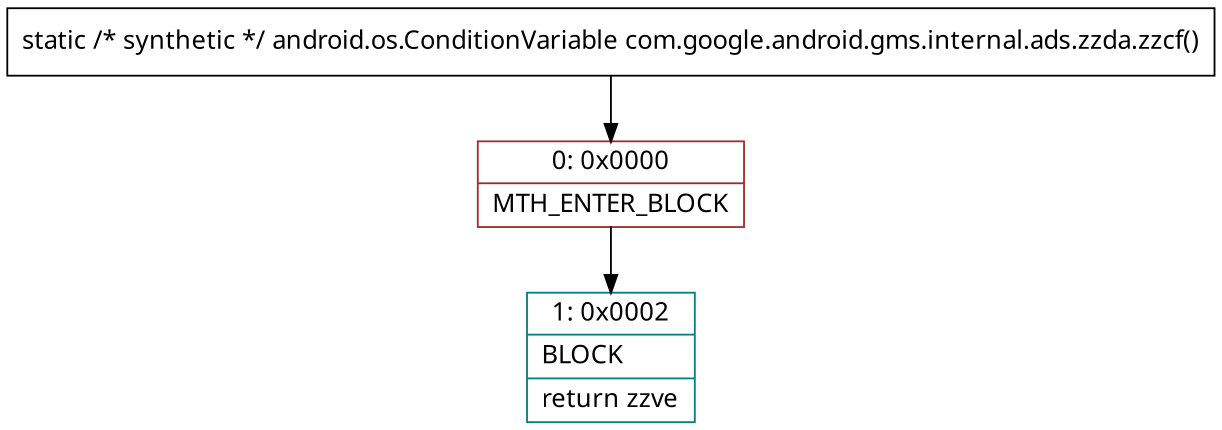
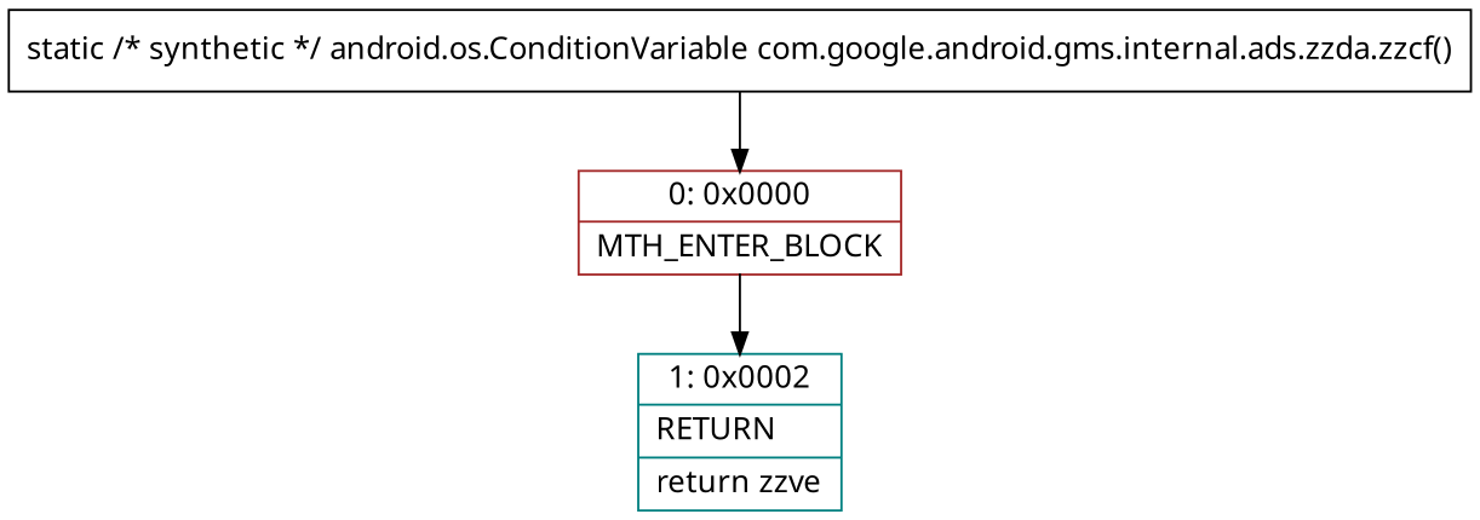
  digraph {
    fontname="Noto Sans"
    node [shape=record fontname="Noto Sans"]
    edge [arrowhead=normal fontname="Noto Sans"]
    n1 [label="{0\:\ 0x0000|MTH_ENTER_BLOCK\l}" color=brown]
-   n2 [label="{1\:\ 0x0002|BLOCK\l|return zzve\l}" color=teal]
+   n2 [label="{1\:\ 0x0002|RETURN\l|return zzve\l}" color=teal]
    n3 [label="{static \/* synthetic *\/ android.os.ConditionVariable com.google.android.gms.internal.ads.zzda.zzcf() }" color=black]
    n1 -> n2
    n3 -> n1
  }
